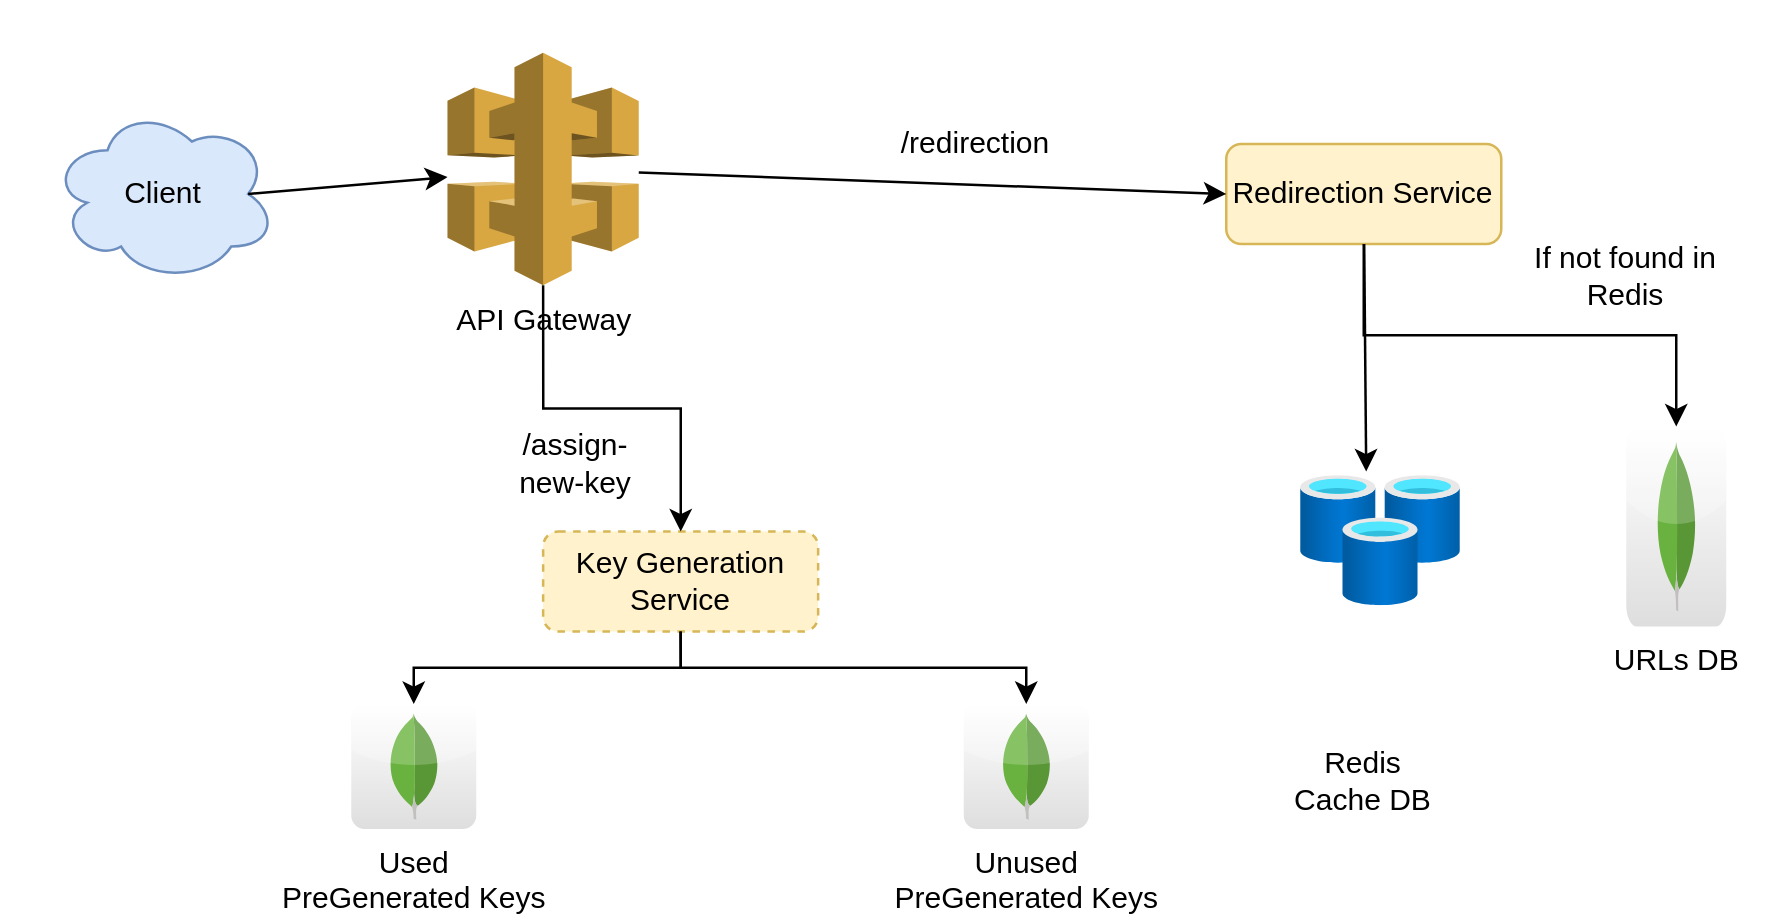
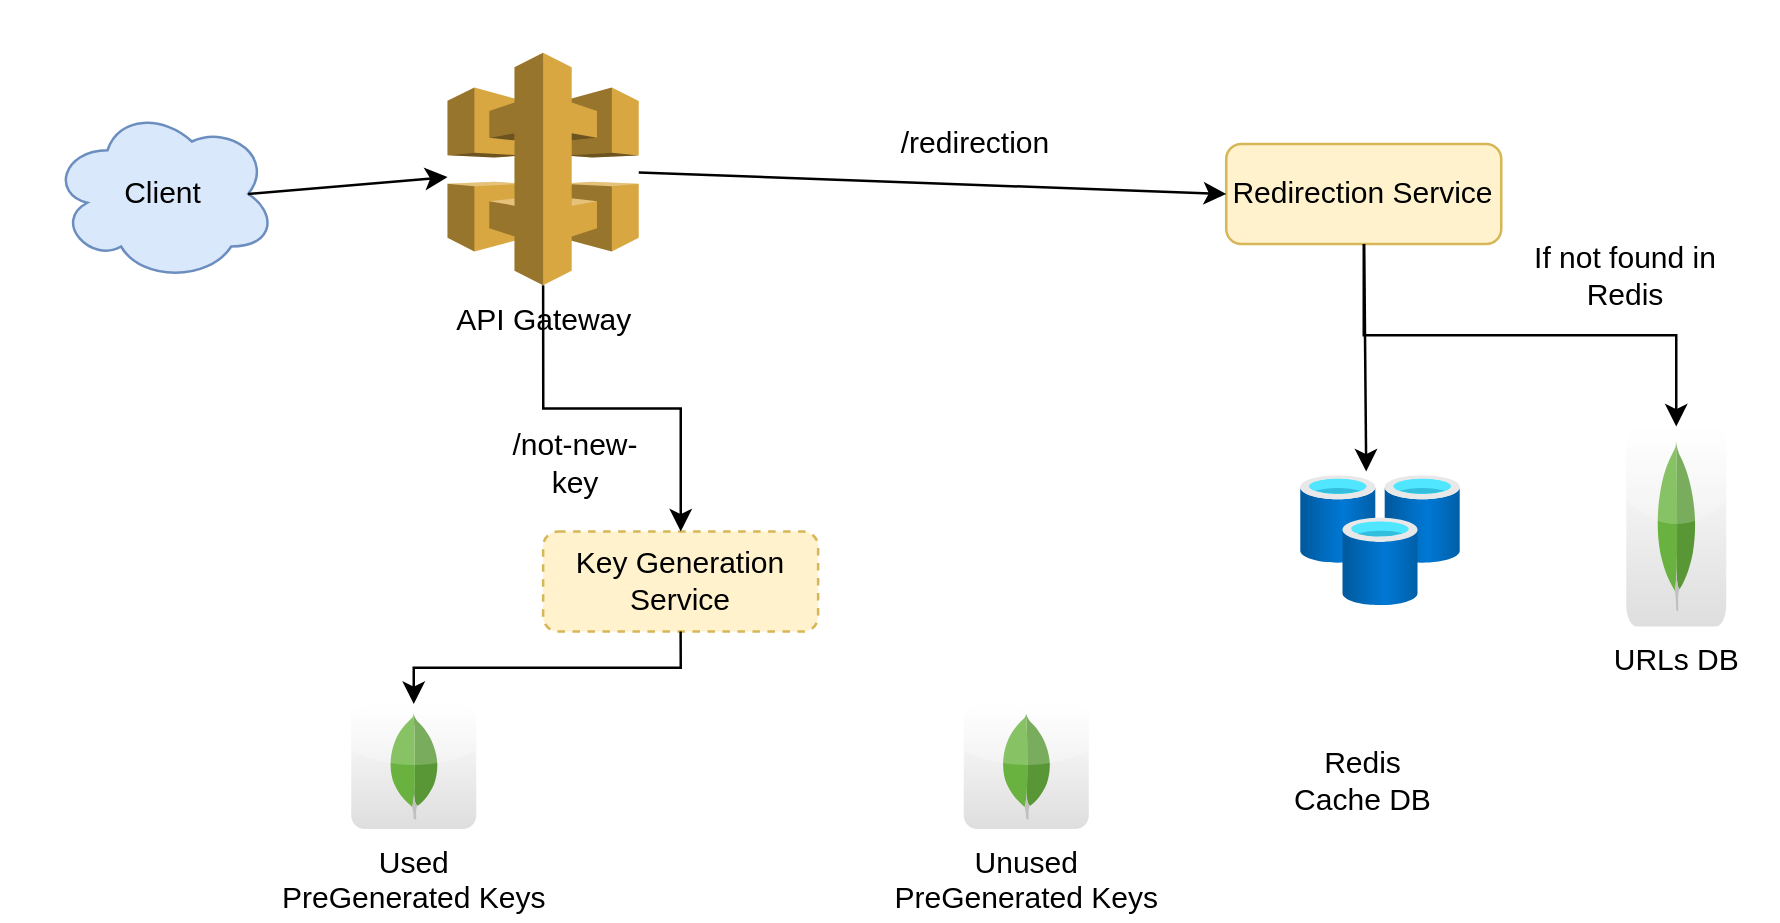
  <mxCell id="0" />
  <mxCell id="1" parent="0" />
  <mxCell id="2" value="Client" style="ellipse;shape=cloud;whiteSpace=wrap;html=1;fillColor=#dae8fc;strokeColor=#6c8ebf;" vertex="1" parent="1"><mxGeometry x="20" y="42" width="90" height="70" as="geometry" /></mxCell>
  <mxCell id="3" value="" style="endArrow=classic;html=1;rounded=0;exitX=0.875;exitY=0.5;exitDx=0;exitDy=0;exitPerimeter=0;" edge="1" parent="1" source="2" target="17"><mxGeometry width="50" height="50" relative="1" as="geometry"><mxPoint x="360" y="140" as="sourcePoint" /><mxPoint x="190" y="77.5" as="targetPoint" /></mxGeometry></mxCell>
  <mxCell id="4" value="Key Generation Service" style="rounded=1;whiteSpace=wrap;html=1;fillColor=#fff2cc;strokeColor=#d6b656;dashed=1;" vertex="1" parent="1"><mxGeometry x="216.75" y="212" width="110" height="40" as="geometry" /></mxCell>
  <mxCell id="5" value="" style="endArrow=classic;html=1;rounded=0;exitX=0.5;exitY=1;exitDx=0;exitDy=0;edgeStyle=orthogonalEdgeStyle;" edge="1" parent="1" source="4" target="10"><mxGeometry width="50" height="50" relative="1" as="geometry"><mxPoint x="360" y="250" as="sourcePoint" /><mxPoint x="380" y="270" as="targetPoint" /></mxGeometry></mxCell>
  <mxCell id="6" value="" style="endArrow=classic;html=1;rounded=0;exitX=0.5;exitY=1;exitDx=0;exitDy=0;exitPerimeter=0;edgeStyle=orthogonalEdgeStyle;" edge="1" parent="1" source="17" target="4"><mxGeometry width="50" height="50" relative="1" as="geometry"><mxPoint x="380" y="102.5" as="sourcePoint" /><mxPoint x="400" y="180" as="targetPoint" /></mxGeometry></mxCell>
  <mxCell id="7" value="URLs DB" style="dashed=0;outlineConnect=0;html=1;align=center;labelPosition=center;verticalLabelPosition=bottom;verticalAlign=top;shape=mxgraph.webicons.mongodb;gradientColor=#DFDEDE" vertex="1" parent="1"><mxGeometry x="650" y="170" width="40" height="80" as="geometry" /></mxCell>
  <mxCell id="8" value="Redirection Service" style="rounded=1;whiteSpace=wrap;html=1;fillColor=#fff2cc;strokeColor=#d6b656;" vertex="1" parent="1"><mxGeometry x="490" y="57" width="110" height="40" as="geometry" /></mxCell>
- <mxCell id="9" value="/assign-new-key" style="text;html=1;strokeColor=none;fillColor=none;align=center;verticalAlign=middle;whiteSpace=wrap;rounded=0;" vertex="1" parent="1"><mxGeometry x="200" y="170" width="60" height="30" as="geometry" /></mxCell>
+ <mxCell id="9" value="/not-new-key" style="text;html=1;strokeColor=none;fillColor=none;align=center;verticalAlign=middle;whiteSpace=wrap;rounded=0;" vertex="1" parent="1"><mxGeometry x="200" y="170" width="60" height="30" as="geometry" /></mxCell>
  <mxCell id="10" value="Used &lt;br&gt;PreGenerated Keys" style="dashed=0;outlineConnect=0;html=1;align=center;labelPosition=center;verticalLabelPosition=bottom;verticalAlign=top;shape=mxgraph.webicons.mongodb;gradientColor=#DFDEDE" vertex="1" parent="1"><mxGeometry x="140" y="281" width="50" height="50" as="geometry" /></mxCell>
  <mxCell id="11" value="Unused &lt;br&gt;PreGenerated Keys" style="dashed=0;outlineConnect=0;html=1;align=center;labelPosition=center;verticalLabelPosition=bottom;verticalAlign=top;shape=mxgraph.webicons.mongodb;gradientColor=#DFDEDE" vertex="1" parent="1"><mxGeometry x="385" y="281" width="50" height="50" as="geometry" /></mxCell>
- <mxCell id="12" value="" style="endArrow=classic;html=1;rounded=0;exitX=0.5;exitY=1;exitDx=0;exitDy=0;edgeStyle=orthogonalEdgeStyle;" edge="1" parent="1" source="4" target="11"><mxGeometry width="50" height="50" relative="1" as="geometry"><mxPoint x="390" y="250" as="sourcePoint" /><mxPoint x="350" y="286.923" as="targetPoint" /></mxGeometry></mxCell>
  <mxCell id="13" value="" style="endArrow=classic;html=1;rounded=0;entryX=0;entryY=0.5;entryDx=0;entryDy=0;" edge="1" parent="1" source="17" target="8"><mxGeometry width="50" height="50" relative="1" as="geometry"><mxPoint x="405" y="77.5" as="sourcePoint" /><mxPoint x="390" y="210" as="targetPoint" /></mxGeometry></mxCell>
  <mxCell id="14" value="/redirection" style="text;html=1;strokeColor=none;fillColor=none;align=center;verticalAlign=middle;whiteSpace=wrap;rounded=0;" vertex="1" parent="1"><mxGeometry x="360" y="42" width="60" height="30" as="geometry" /></mxCell>
  <mxCell id="15" value="" style="aspect=fixed;html=1;points=[];align=center;image;fontSize=12;image=img/lib/azure2/databases/Cache_Redis.svg;" vertex="1" parent="1"><mxGeometry x="520" y="190" width="64" height="52" as="geometry" /></mxCell>
  <mxCell id="16" value="" style="endArrow=classic;html=1;rounded=0;entryX=0.406;entryY=-0.038;entryDx=0;entryDy=0;entryPerimeter=0;" edge="1" parent="1" source="8" target="15"><mxGeometry width="50" height="50" relative="1" as="geometry"><mxPoint x="350" y="220" as="sourcePoint" /><mxPoint x="548" y="210" as="targetPoint" /></mxGeometry></mxCell>
  <mxCell id="17" value="API Gateway" style="outlineConnect=0;dashed=0;verticalLabelPosition=bottom;verticalAlign=top;align=center;html=1;shape=mxgraph.aws3.api_gateway;fillColor=#D9A741;gradientColor=none;" vertex="1" parent="1"><mxGeometry x="178.5" y="20.5" width="76.5" height="93" as="geometry" /></mxCell>
  <mxCell id="18" value="Redis Cache DB" style="text;html=1;strokeColor=none;fillColor=none;align=center;verticalAlign=middle;whiteSpace=wrap;rounded=0;" vertex="1" parent="1"><mxGeometry x="515" y="297" width="60" height="30" as="geometry" /></mxCell>
  <mxCell id="19" value="" style="endArrow=classic;html=1;rounded=0;exitX=0.5;exitY=1;exitDx=0;exitDy=0;edgeStyle=orthogonalEdgeStyle;" edge="1" parent="1" source="8" target="7"><mxGeometry width="50" height="50" relative="1" as="geometry"><mxPoint x="350" y="250" as="sourcePoint" /><mxPoint x="400" y="200" as="targetPoint" /></mxGeometry></mxCell>
  <mxCell id="20" value="If not found in Redis" style="text;html=1;strokeColor=none;fillColor=none;align=center;verticalAlign=middle;whiteSpace=wrap;rounded=0;" vertex="1" parent="1"><mxGeometry x="610" y="97" width="80" height="26.5" as="geometry" /></mxCell>
